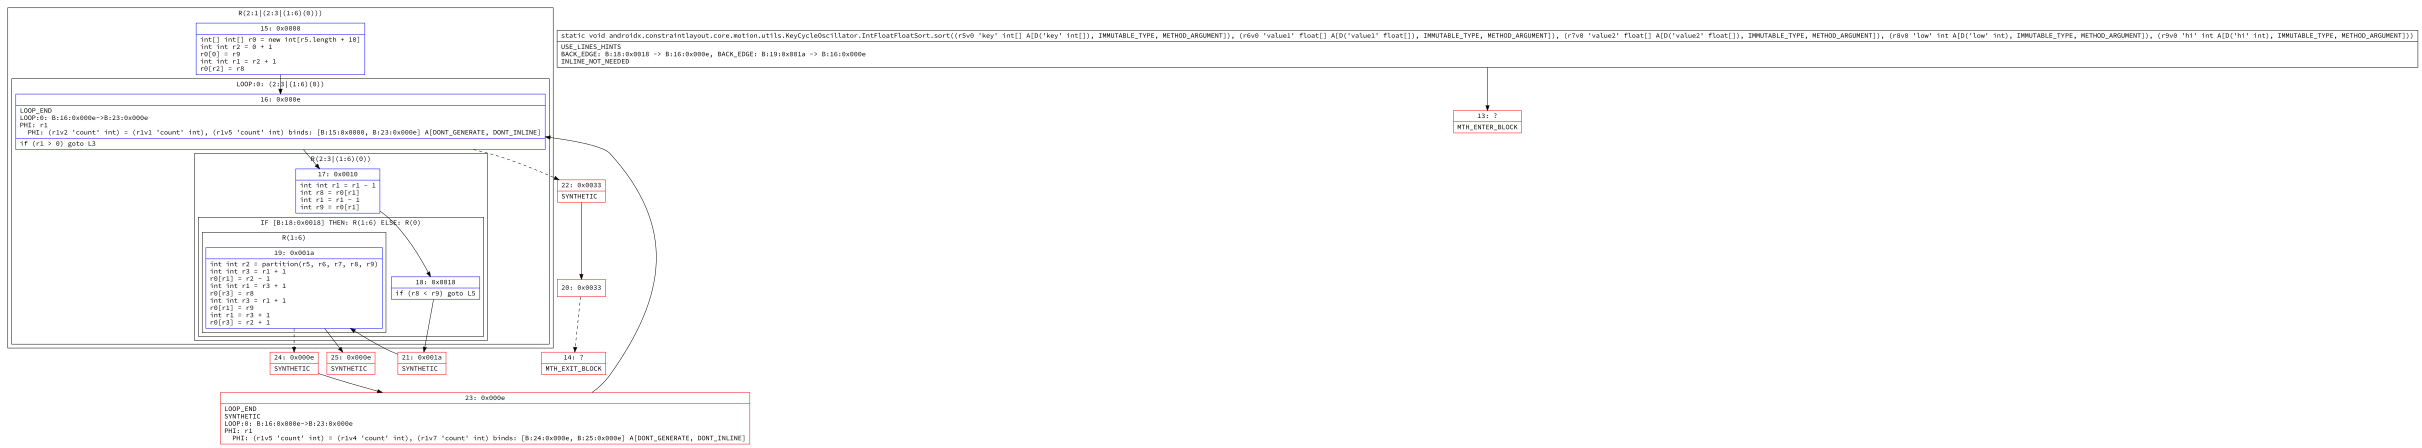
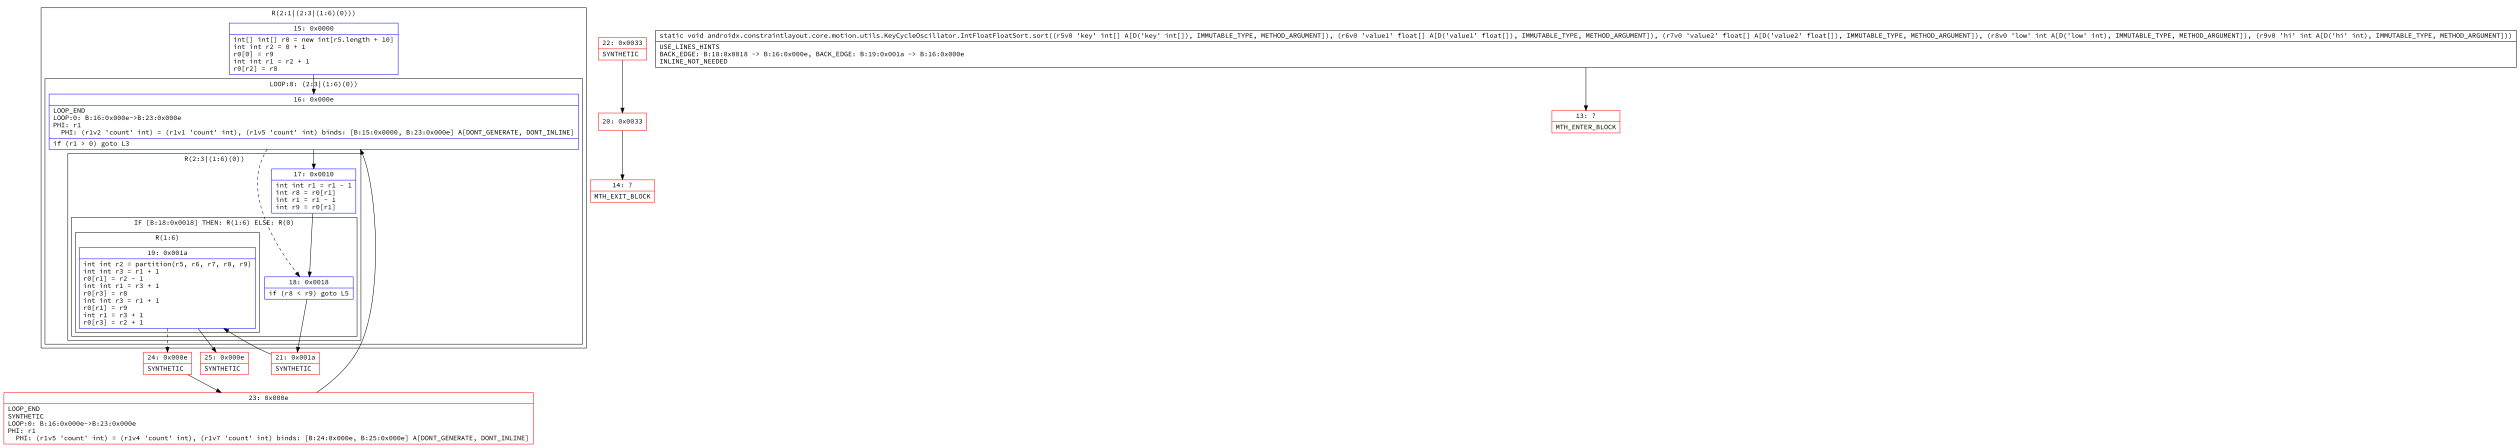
  digraph {
    fontname="Source Code Pro"
    node [color=red fontname="Source Code Pro" shape=record]
    edge [fontname="Source Code Pro"]
    n1 [color=blue label="{19\:\ 0x001a|int int r2 = partition(r5, r6, r7, r8, r9)\lint int r3 = r1 + 1\lr0[r1] = r2 \- 1\lint int r1 = r3 + 1\lr0[r3] = r8\lint int r3 = r1 + 1\lr0[r1] = r9\lint r1 = r3 + 1\lr0[r3] = r2 + 1\l}"]
    n2 [color=blue label="{18\:\ 0x0018|if (r8 \< r9) goto L5\l}"]
    n3 [color=blue label="{17\:\ 0x0010|int int r1 = r1 \- 1\lint r8 = r0[r1]\lint r1 = r1 \- 1\lint r9 = r0[r1]\l}"]
    n4 [color=blue label="{16\:\ 0x000e|LOOP_END\lLOOP:0: B:16:0x000e\-\>B:23:0x000e\lPHI: r1 \l  PHI: (r1v2 'count' int) = (r1v1 'count' int), (r1v5 'count' int) binds: [B:15:0x0000, B:23:0x000e] A[DONT_GENERATE, DONT_INLINE]\l|if (r1 \> 0) goto L3\l}"]
    n5 [color=blue label="{15\:\ 0x0000|int[] int[] r0 = new int[r5.length + 10]\lint int r2 = 0 + 1\lr0[0] = r9\lint int r1 = r2 + 1\lr0[r2] = r8\l}"]
    n6 [label="{24\:\ 0x000e|SYNTHETIC\l}"]
    n7 [label="{25\:\ 0x000e|SYNTHETIC\l}"]
    n8 [label="{21\:\ 0x001a|SYNTHETIC\l}"]
    n9 [label="{22\:\ 0x0033|SYNTHETIC\l}"]
    n10 [label="{20\:\ 0x0033}"]
    n11 [label="{23\:\ 0x000e|LOOP_END\lSYNTHETIC\lLOOP:0: B:16:0x000e\-\>B:23:0x000e\lPHI: r1 \l  PHI: (r1v5 'count' int) = (r1v4 'count' int), (r1v7 'count' int) binds: [B:24:0x000e, B:25:0x000e] A[DONT_GENERATE, DONT_INLINE]\l}"]
    n12 [label="{13\:\ ?|MTH_ENTER_BLOCK\l}"]
    n13 [label="{14\:\ ?|MTH_EXIT_BLOCK\l}"]
    n14 [label="{static void androidx.constraintlayout.core.motion.utils.KeyCycleOscillator.IntFloatFloatSort.sort((r5v0 'key' int[] A[D('key' int[]), IMMUTABLE_TYPE, METHOD_ARGUMENT]), (r6v0 'value1' float[] A[D('value1' float[]), IMMUTABLE_TYPE, METHOD_ARGUMENT]), (r7v0 'value2' float[] A[D('value2' float[]), IMMUTABLE_TYPE, METHOD_ARGUMENT]), (r8v0 'low' int A[D('low' int), IMMUTABLE_TYPE, METHOD_ARGUMENT]), (r9v0 'hi' int A[D('hi' int), IMMUTABLE_TYPE, METHOD_ARGUMENT]))  | USE_LINES_HINTS\lBACK_EDGE: B:18:0x0018 \-\> B:16:0x000e, BACK_EDGE: B:19:0x001a \-\> B:16:0x000e\lINLINE_NOT_NEEDED\l}" color=""]
    subgraph cluster_1 {
      label="R(2:1|(2:3|(1:6)(0)))"
      n5
      subgraph cluster_2 {
        label="LOOP:0: (2:3|(1:6)(0))"
        n4
        subgraph cluster_3 {
          label="R(2:3|(1:6)(0))"
          n3
          subgraph cluster_4 {
            label="IF [B:18:0x0018] THEN: R(1:6) ELSE: R(0)"
            n2
            subgraph cluster_5 {
              label="R(1:6)"
              n1
            }
            subgraph cluster_6 {
              label="R(0)"
            }
          }
        }
      }
    }
    n1 -> n6 [style=dashed]
    n1 -> n7
    n2 -> n8
    n3 -> n2
    n4 -> n3
-   n4 -> n9 [style=dashed]
+   n4 -> n2 [style=dashed]
    n5 -> n4
    n6 -> n11
    n8 -> n1
    n9 -> n10
-   n10 -> n13 [style=dashed]
+   n10 -> n13
    n11 -> n4
    n14 -> n12
  }
